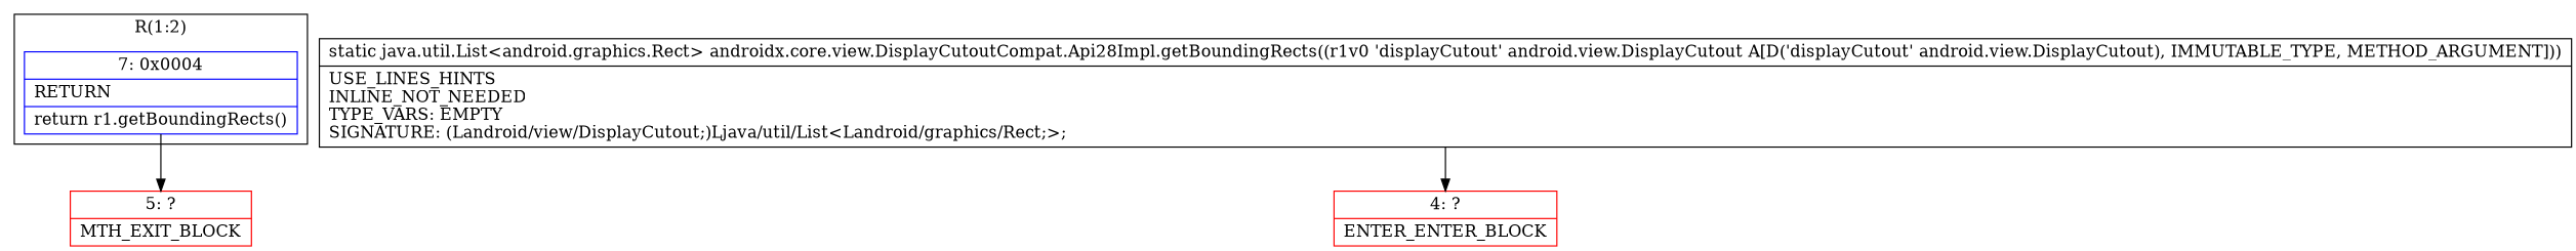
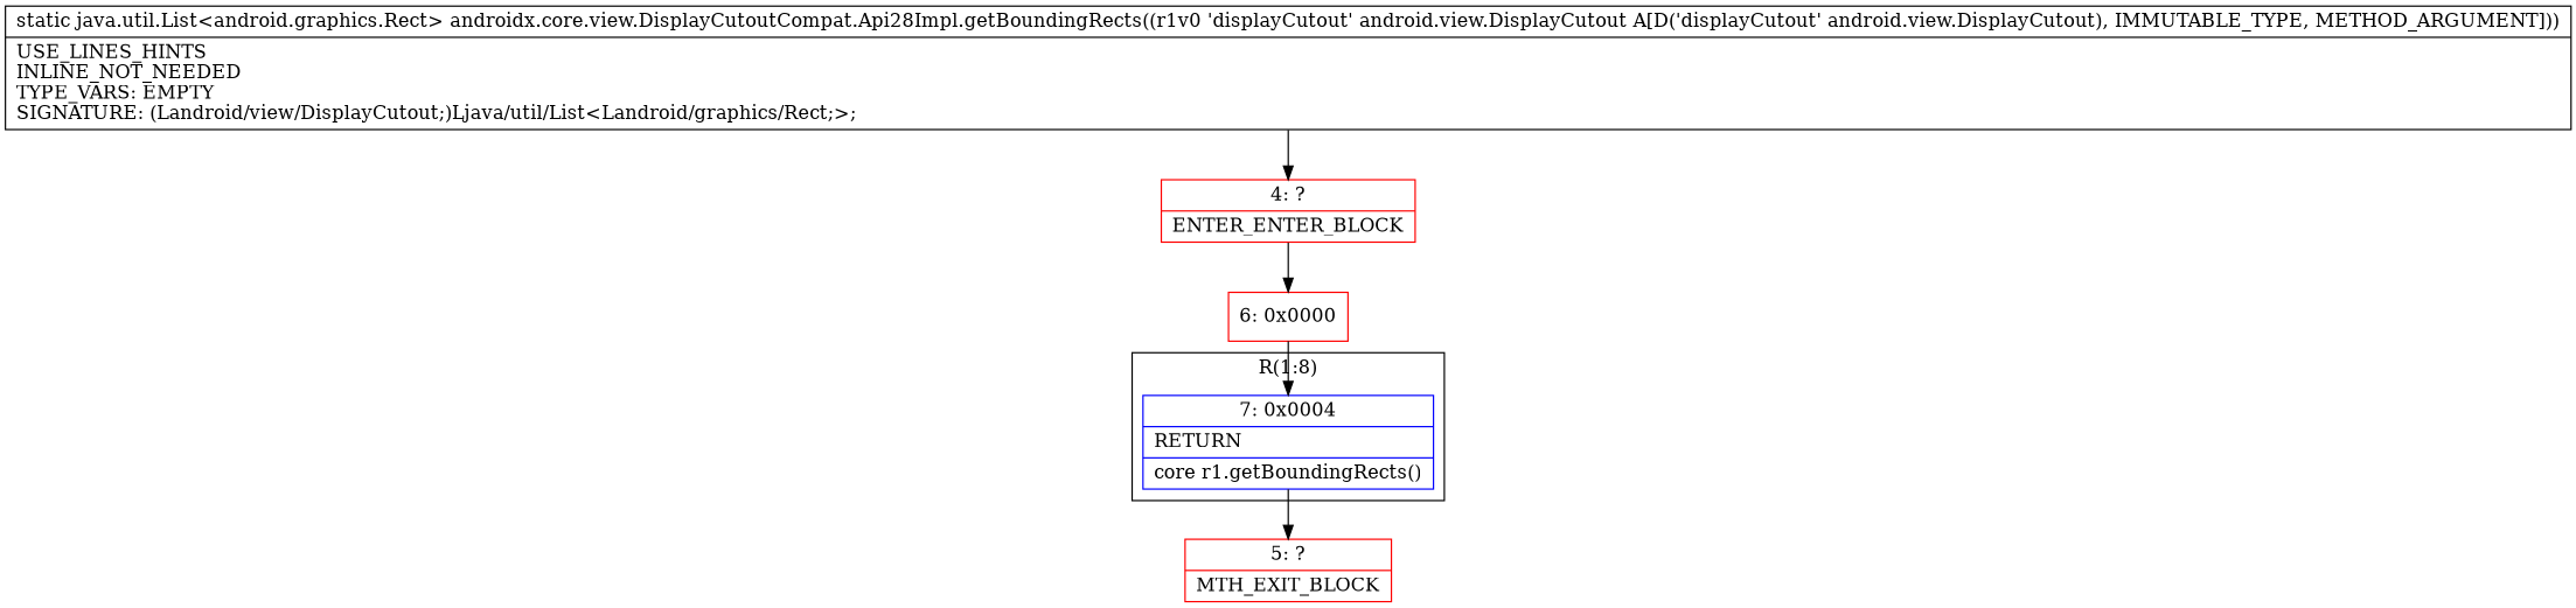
  digraph {
    node [color=red shape=record]
-   n1 [color=blue label="{7\:\ 0x0004|RETURN\l|return r1.getBoundingRects()\l}"]
+   n1 [color=blue label="{7\:\ 0x0004|RETURN\l|core r1.getBoundingRects()\l}"]
    n2 [label="{5\:\ ?|MTH_EXIT_BLOCK\l}"]
    n3 [label="{4\:\ ?|ENTER_ENTER_BLOCK\l}"]
+   n4 [label="{6\:\ 0x0000}"]
    n5 [label="{static java.util.List\<android.graphics.Rect\> androidx.core.view.DisplayCutoutCompat.Api28Impl.getBoundingRects((r1v0 'displayCutout' android.view.DisplayCutout A[D('displayCutout' android.view.DisplayCutout), IMMUTABLE_TYPE, METHOD_ARGUMENT]))  | USE_LINES_HINTS\lINLINE_NOT_NEEDED\lTYPE_VARS: EMPTY\lSIGNATURE: (Landroid\/view\/DisplayCutout;)Ljava\/util\/List\<Landroid\/graphics\/Rect;\>;\l}" color=""]
    subgraph cluster_1 {
-     label="R(1:2)"
+     label="R(1:8)"
      n1
    }
    n1 -> n2
+   n3 -> n4
+   n4 -> n1
    n5 -> n3
  }
